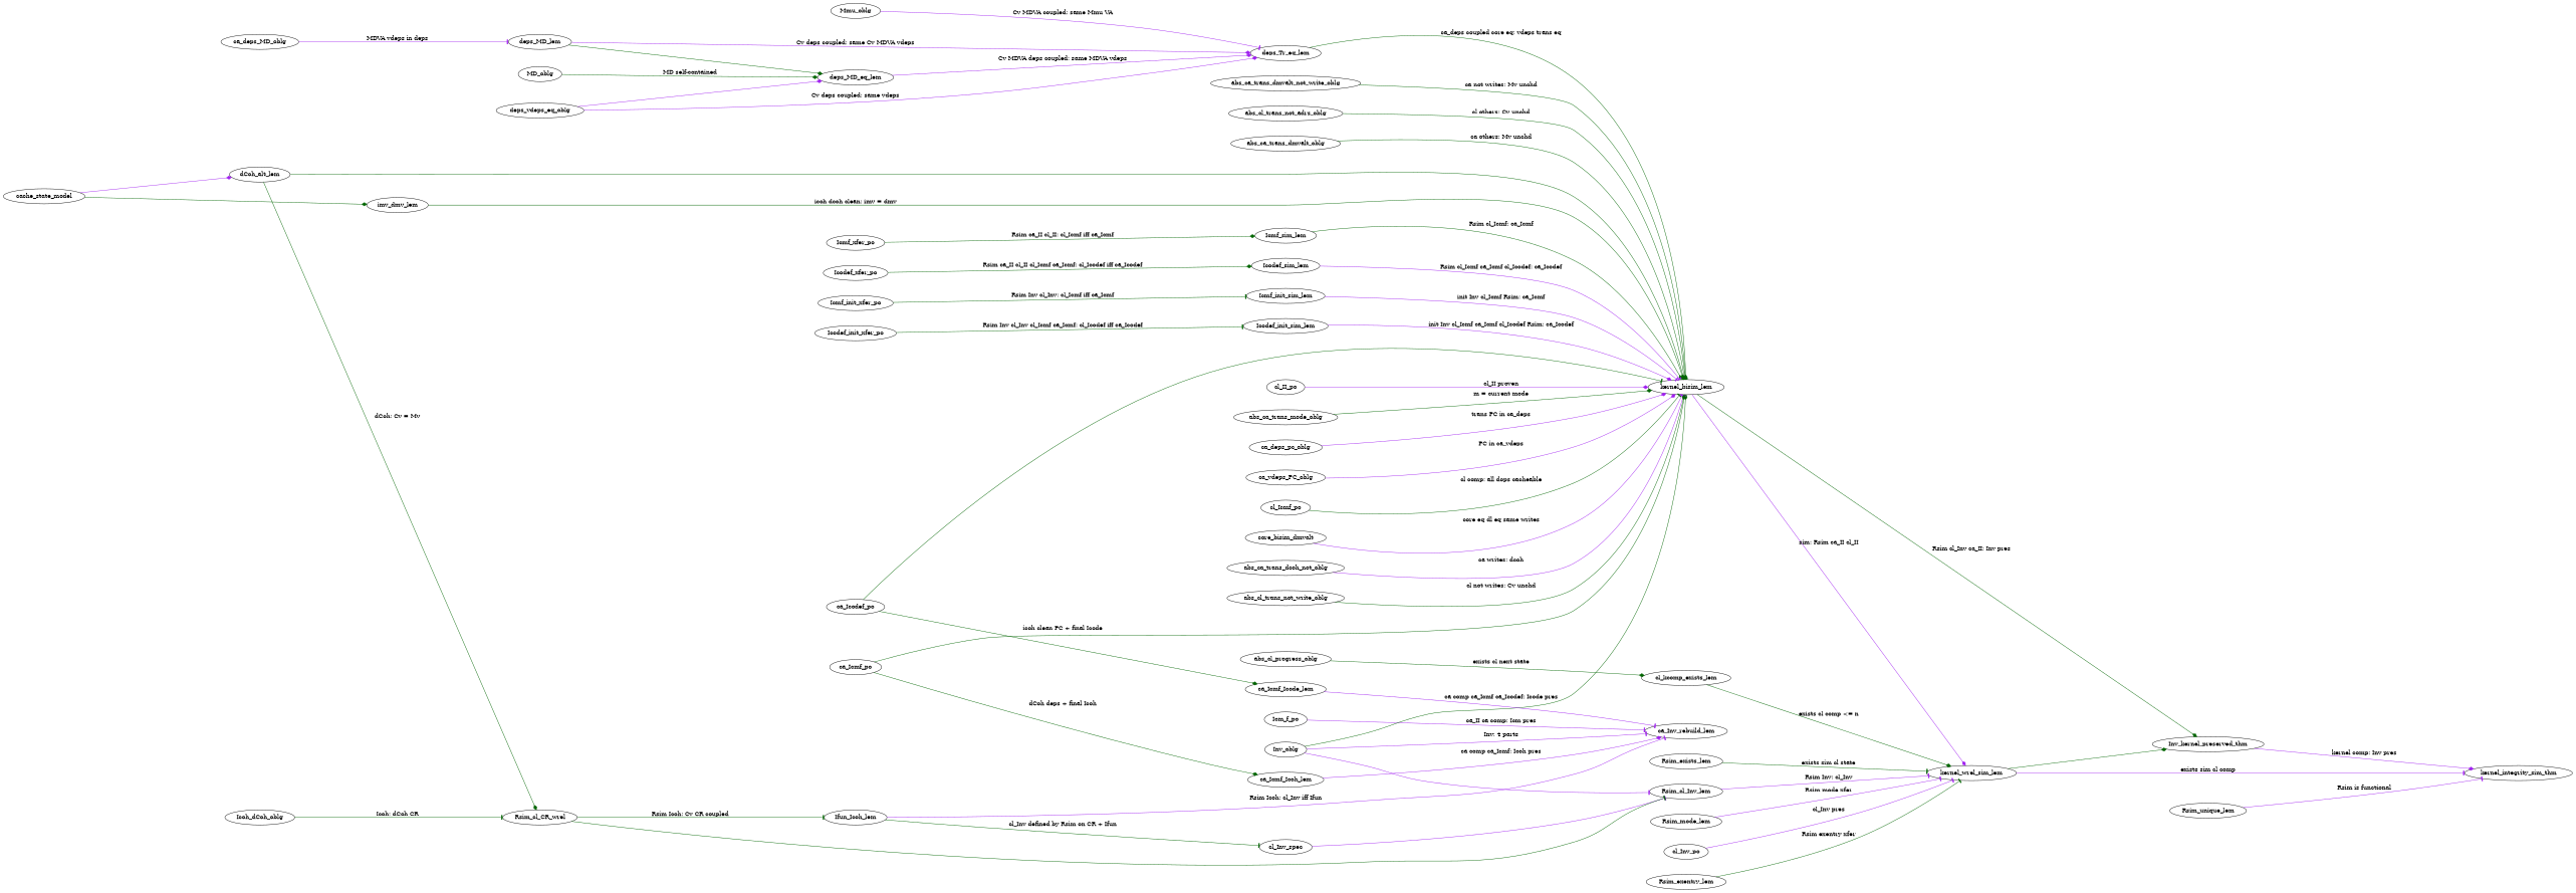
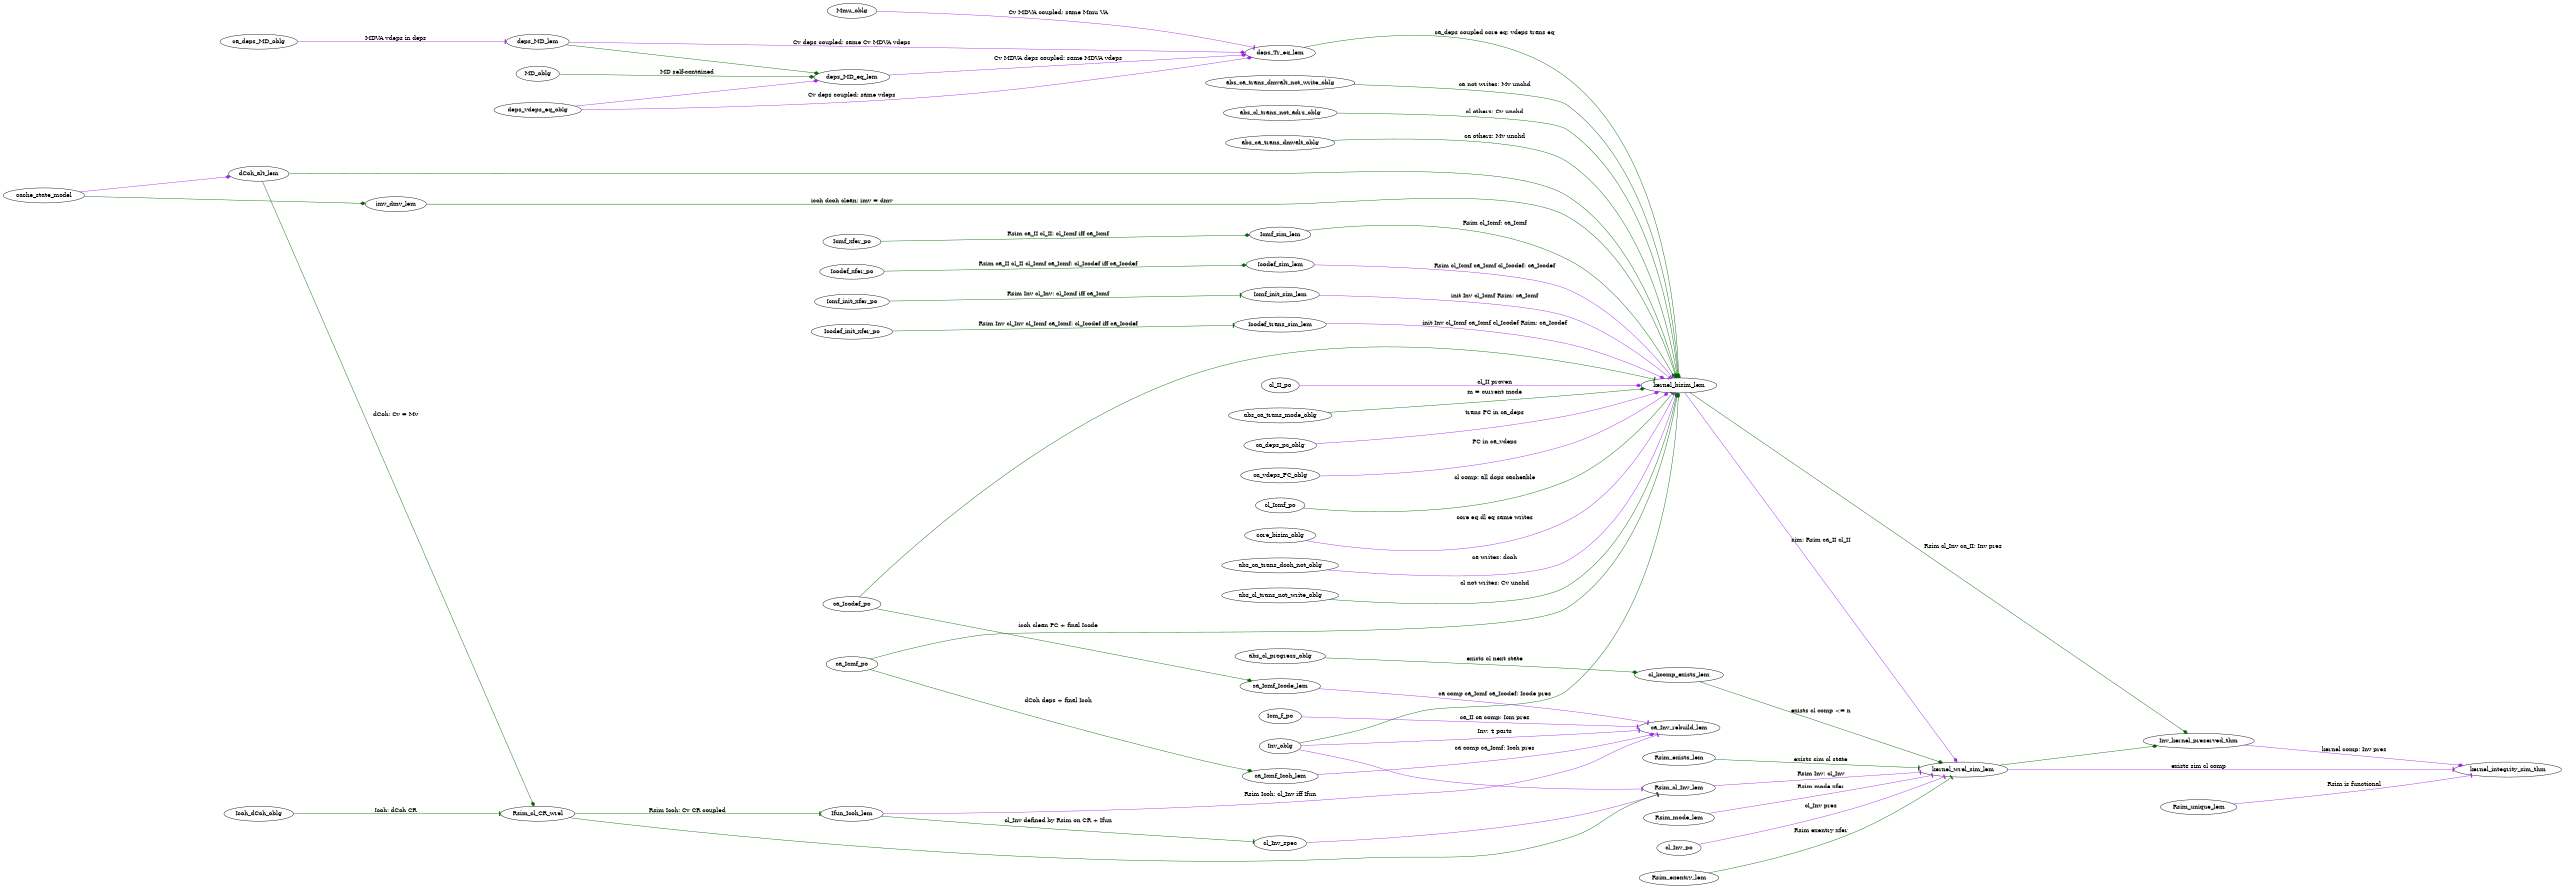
  digraph {
    nodesep=0.5
    rankdir=LR
    ranksep=4.5
    edge [arrowhead=diamond color=darkgreen]
    Inv_kernel_preserved_thm
    kernel_integrity_sim_thm
    kernel_wrel_sim_lem
    Rsim_unique_lem
    Rsim_exists_lem
    Rsim_cl_Inv_lem
    Rsim_exentry_lem
    cl_kcomp_exists_lem
    kernel_bisim_lem
    Rsim_mode_lem
    cl_Inv_po
    Icm_f_po
    ca_Inv_rebuild_lem
    Inv_oblg
    ca_Icmf_Icoh_lem
    Ifun_Icoh_lem
    cl_Inv_spec
    ca_Icmf_Icode_lem
    ca_Icmf_po
    ca_Icodef_po
    n21 [label=Rsim_cl_CR_wrel]
    Icoh_dCoh_oblg
    dCoh_alt_lem
    cache_state_model
    imv_dmv_lem
    abs_cl_progress_oblg
    cl_II_po
    Icmf_init_sim_lem
-   Icodef_init_sim_lem
+   Icodef_init_sim_lem [label=Icodef_trans_sim_lem]
    abs_ca_trans_mode_oblg
    ca_deps_pc_oblg
    ca_vdeps_PC_oblg
    deps_Tr_eq_lem
    cl_Icmf_po
-   core_bisim_oblg [label=core_bisim_dmvalt]
+   core_bisim_oblg
    n36 [label=abs_ca_trans_dcoh_not_oblg]
    abs_cl_trans_not_write_oblg
    abs_ca_trans_dmvalt_not_write_oblg
    abs_cl_trans_not_adrs_oblg
    abs_ca_trans_dmvalt_oblg
    Icmf_sim_lem
    Icodef_sim_lem
    Icmf_init_xfer_po
    Icmf_xfer_po
    Icodef_init_xfer_po
    Icodef_xfer_po
    deps_vdeps_eq_oblg
    deps_MD_eq_lem
    deps_MD_lem
    Mmu_oblg
    ca_deps_MD_oblg
    MD_oblg
    Inv_kernel_preserved_thm -> kernel_integrity_sim_thm [color=purple label="kernel comp: Inv pres"]
    kernel_wrel_sim_lem -> Inv_kernel_preserved_thm
    kernel_wrel_sim_lem -> kernel_integrity_sim_thm [arrowhead=tee color=purple label="exists sim cl comp"]
    Rsim_unique_lem -> kernel_integrity_sim_thm [arrowhead=tee color=purple label="Rsim is functional"]
    Rsim_exists_lem -> kernel_wrel_sim_lem [arrowhead=tee label="exists sim cl state"]
    Rsim_cl_Inv_lem -> kernel_wrel_sim_lem [arrowhead=tee color=purple label="Rsim Inv: cl_Inv"]
    Rsim_exentry_lem -> kernel_wrel_sim_lem [arrowhead=tee label="Rsim exentry xfer"]
    cl_kcomp_exists_lem -> kernel_wrel_sim_lem [label="exists cl comp <= n"]
    kernel_bisim_lem -> Inv_kernel_preserved_thm [label="Rsim cl_Inv ca_II: Inv pres"]
    kernel_bisim_lem -> kernel_wrel_sim_lem [color=purple label="sim: Rsim ca_II cl_II"]
    Rsim_mode_lem -> kernel_wrel_sim_lem [arrowhead=tee color=purple label="Rsim mode xfer"]
    cl_Inv_po -> kernel_wrel_sim_lem [arrowhead=tee color=purple label="cl_Inv pres"]
    Icm_f_po -> ca_Inv_rebuild_lem [arrowhead=tee color=purple label="ca_II ca comp: Icm pres"]
    Inv_oblg -> Rsim_cl_Inv_lem [arrowhead=tee color=purple]
    Inv_oblg -> kernel_bisim_lem
    Inv_oblg -> ca_Inv_rebuild_lem [arrowhead=tee color=purple label="Inv: 4 parts"]
    ca_Icmf_Icoh_lem -> ca_Inv_rebuild_lem [color=purple label="ca comp ca_Icmf: Icoh pres"]
    Ifun_Icoh_lem -> ca_Inv_rebuild_lem [arrowhead=tee color=purple label="Rsim Icoh: cl_Inv iff Ifun"]
    Ifun_Icoh_lem -> cl_Inv_spec [arrowhead=tee label="cl_Inv defined by Rsim on CR + Ifun"]
    cl_Inv_spec -> Rsim_cl_Inv_lem [arrowhead=tee color=purple]
    ca_Icmf_Icode_lem -> ca_Inv_rebuild_lem [arrowhead=tee color=purple label="ca comp ca_Icmf ca_Icodef: Icode pres"]
    ca_Icmf_po -> kernel_bisim_lem [arrowhead=tee]
    ca_Icmf_po -> ca_Icmf_Icoh_lem [label="dCoh deps + final Icoh"]
    ca_Icodef_po -> kernel_bisim_lem [arrowhead=tee]
    ca_Icodef_po -> ca_Icmf_Icode_lem [label="icoh clean PC + final Icode"]
    n21 -> Rsim_cl_Inv_lem [arrowhead=tee]
    n21 -> Ifun_Icoh_lem [arrowhead=tee label="Rsim Icoh: Cv CR coupled"]
    Icoh_dCoh_oblg -> n21 [arrowhead=tee label="Icoh: dCoh CR"]
    dCoh_alt_lem -> kernel_bisim_lem
    dCoh_alt_lem -> n21 [label="dCoh: Cv = Mv"]
    cache_state_model -> dCoh_alt_lem [color=purple]
    cache_state_model -> imv_dmv_lem
    imv_dmv_lem -> kernel_bisim_lem [label="icoh dcoh clean: imv = dmv"]
    abs_cl_progress_oblg -> cl_kcomp_exists_lem [label="exists cl next state"]
    cl_II_po -> kernel_bisim_lem [color=purple label="cl_II proven"]
    Icmf_init_sim_lem -> kernel_bisim_lem [arrowhead=tee color=purple label="init Inv cl_Icmf Rsim: ca_Icmf"]
    Icodef_init_sim_lem -> kernel_bisim_lem [color=purple label="init Inv cl_Icmf ca_Icmf cl_Icodef Rsim: ca_Icodef"]
    abs_ca_trans_mode_oblg -> kernel_bisim_lem [label="m = current mode"]
    ca_deps_pc_oblg -> kernel_bisim_lem [color=purple label="trans PC in ca_deps"]
    ca_vdeps_PC_oblg -> kernel_bisim_lem [color=purple label="PC in ca_vdeps"]
    deps_Tr_eq_lem -> kernel_bisim_lem [label="ca_deps coupled core eq: vdeps trans eq"]
    cl_Icmf_po -> kernel_bisim_lem [arrowhead=tee label="cl comp: all dops cacheable"]
    core_bisim_oblg -> kernel_bisim_lem [arrowhead=tee color=purple label="core eq dl eq same writes"]
    n36 -> kernel_bisim_lem [arrowhead=tee color=purple label="ca writes: dcoh"]
    abs_cl_trans_not_write_oblg -> kernel_bisim_lem [label="cl not writes: Cv unchd"]
    abs_ca_trans_dmvalt_not_write_oblg -> kernel_bisim_lem [arrowhead=tee label="ca not writes: Mv unchd"]
    abs_cl_trans_not_adrs_oblg -> kernel_bisim_lem [arrowhead=tee label="cl others: Cv unchd"]
    abs_ca_trans_dmvalt_oblg -> kernel_bisim_lem [arrowhead=tee label="ca others: Mv unchd"]
    Icmf_sim_lem -> kernel_bisim_lem [label="Rsim cl_Icmf: ca_Icmf"]
    Icodef_sim_lem -> kernel_bisim_lem [arrowhead=tee color=purple label="Rsim cl_Icmf ca_Icmf cl_Icodef: ca_Icodef"]
    Icmf_init_xfer_po -> Icmf_init_sim_lem [arrowhead=tee label="Rsim Inv cl_Inv: cl_Icmf iff ca_Icmf"]
    Icmf_xfer_po -> Icmf_sim_lem [label="Rsim ca_II cl_II: cl_Icmf iff ca_Icmf"]
    Icodef_init_xfer_po -> Icodef_init_sim_lem [arrowhead=tee label="Rsim Inv cl_Inv cl_Icmf ca_Icmf: cl_Icodef iff ca_Icodef"]
    Icodef_xfer_po -> Icodef_sim_lem [label="Rsim ca_II cl_II cl_Icmf ca_Icmf: cl_Icodef iff ca_Icodef"]
    deps_vdeps_eq_oblg -> deps_Tr_eq_lem [color=purple label="Cv deps coupled: same vdeps"]
    deps_vdeps_eq_oblg -> deps_MD_eq_lem [color=purple]
    deps_MD_eq_lem -> deps_Tr_eq_lem [color=purple label="Cv MDVA deps coupled: same MDVA vdeps"]
    deps_MD_lem -> deps_Tr_eq_lem [color=purple label="Cv deps coupled: same Cv MDVA vdeps"]
    deps_MD_lem -> deps_MD_eq_lem
    Mmu_oblg -> deps_Tr_eq_lem [arrowhead=tee color=purple label="Cv MDVA coupled: same Mmu VA"]
    ca_deps_MD_oblg -> deps_MD_lem [arrowhead=tee color=purple label="MDVA vdeps in deps"]
    MD_oblg -> deps_MD_eq_lem [label="MD self-contained"]
  }
